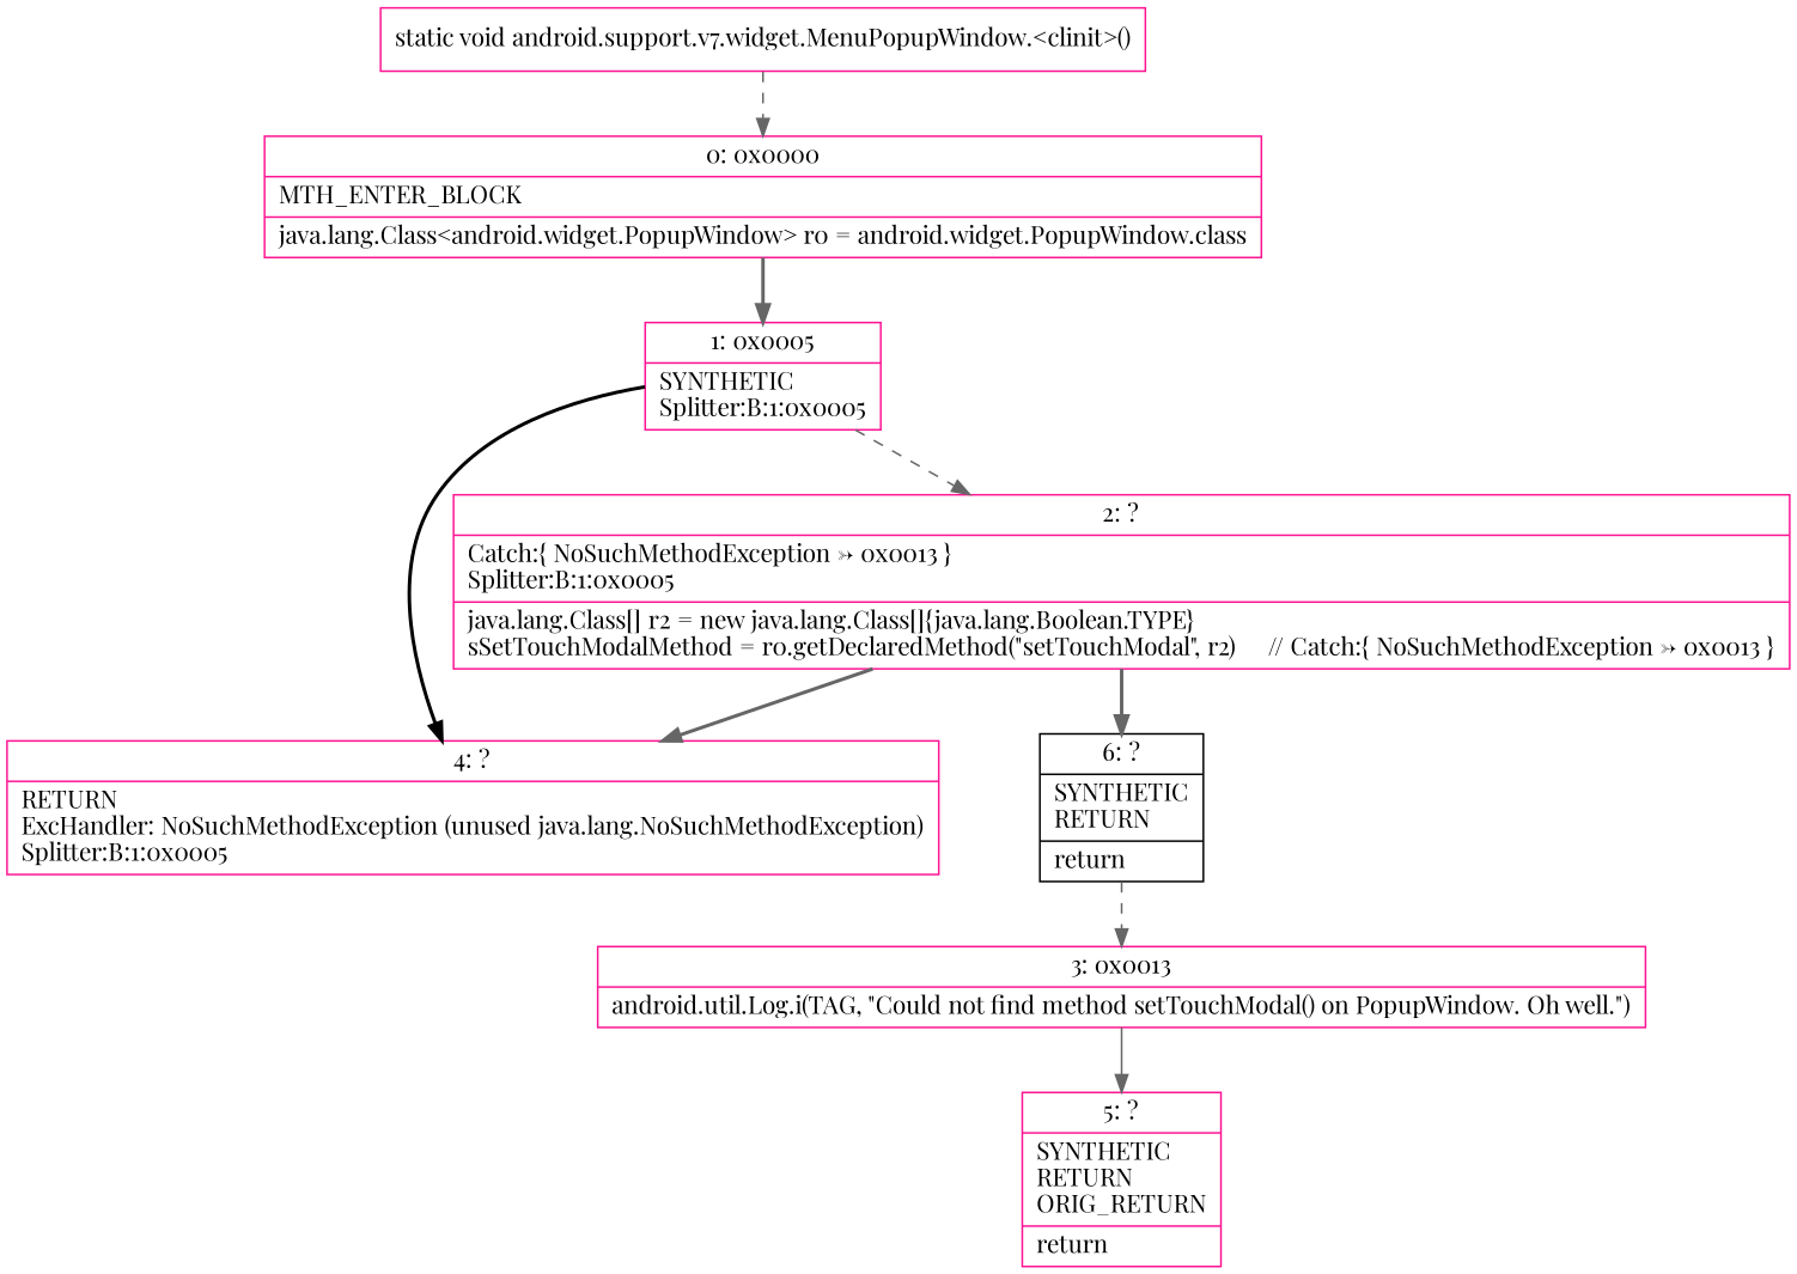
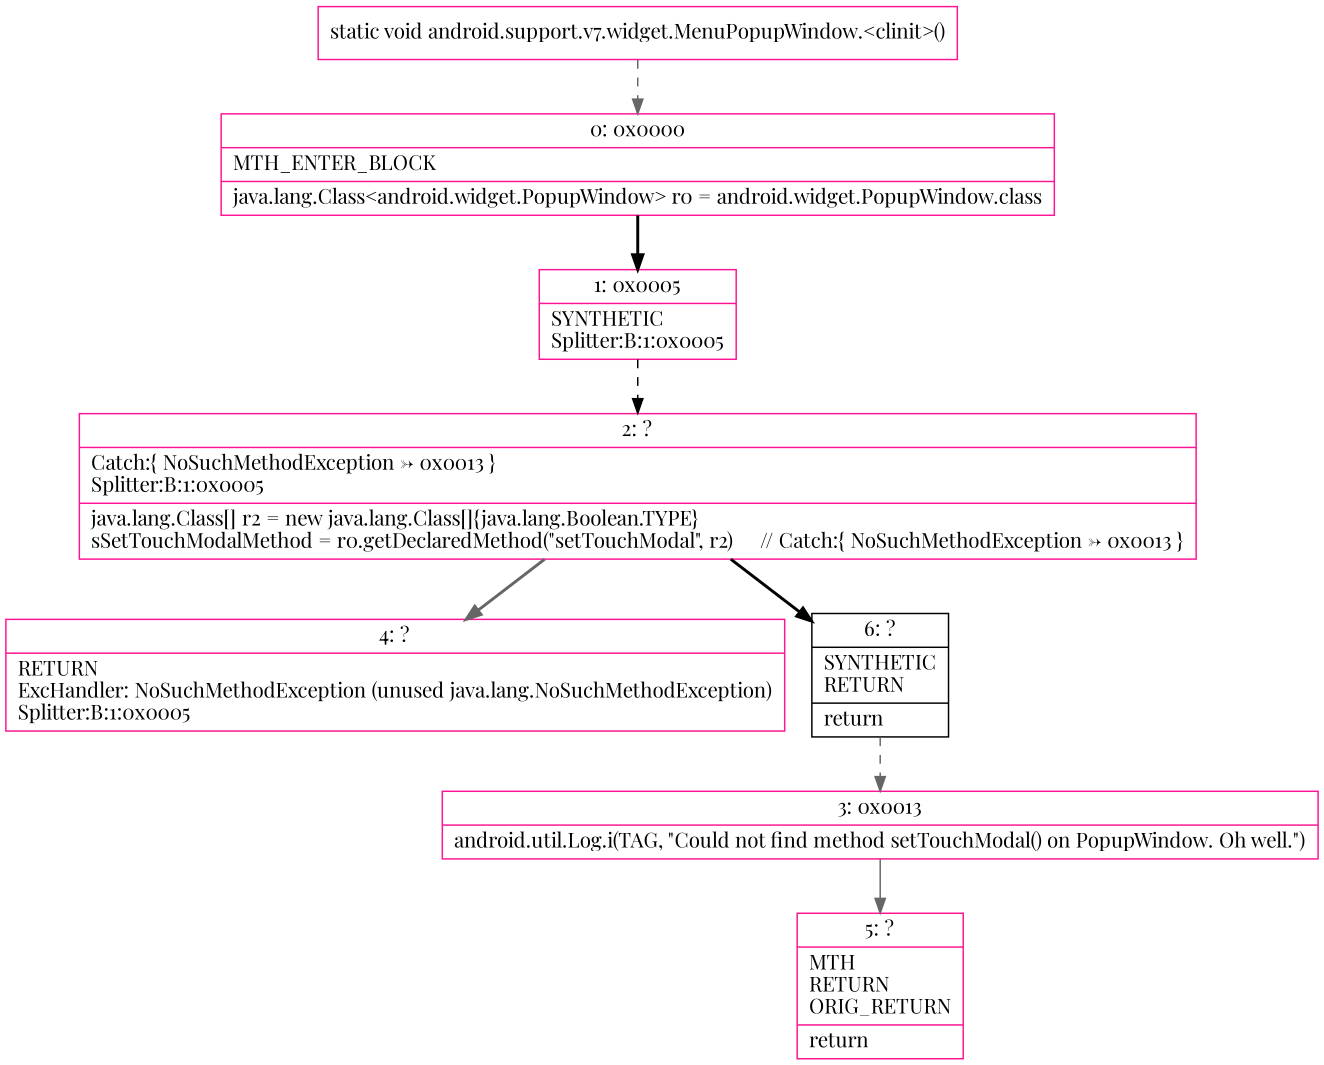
  digraph {
    fontname="Playfair Display"
    node [color=deeppink fontname="Playfair Display" shape=record]
    edge [color=gray40 fontname="Playfair Display" style=bold]
    n1 [label="{0\:\ 0x0000|MTH_ENTER_BLOCK\l|java.lang.Class\<android.widget.PopupWindow\> r0 = android.widget.PopupWindow.class\l}"]
    n2 [label="{1\:\ 0x0005|SYNTHETIC\lSplitter:B:1:0x0005\l}"]
    n3 [label="{2\:\ ?|Catch:\{ NoSuchMethodException \-\> 0x0013 \}\lSplitter:B:1:0x0005\l|java.lang.Class[] r2 = new java.lang.Class[]\{java.lang.Boolean.TYPE\}\lsSetTouchModalMethod = r0.getDeclaredMethod(\"setTouchModal\", r2)     \/\/ Catch:\{ NoSuchMethodException \-\> 0x0013 \}\l}"]
    n4 [label="{4\:\ ?|RETURN\lExcHandler: NoSuchMethodException (unused java.lang.NoSuchMethodException)\lSplitter:B:1:0x0005\l}"]
    n5 [color=black label="{6\:\ ?|SYNTHETIC\lRETURN\l|return\l}"]
    n6 [label="{3\:\ 0x0013|android.util.Log.i(TAG, \"Could not find method setTouchModal() on PopupWindow. Oh well.\")\l}"]
-   n7 [label="{5\:\ ?|SYNTHETIC\lRETURN\lORIG_RETURN\l|return\l}"]
+   n7 [label="{5\:\ ?|MTH\lRETURN\lORIG_RETURN\l|return\l}"]
    n8 [label="{static void android.support.v7.widget.MenuPopupWindow.\<clinit\>() }"]
-   n1 -> n2
-   n2 -> n3 [style=dashed]
-   n2 -> n4 [color=black]
+   n1 -> n2 [color=black]
+   n2 -> n3 [color=black style=dashed]
    n3 -> n4
-   n3 -> n5
+   n3 -> n5 [color=black]
    n5 -> n6 [style=dashed]
    n6 -> n7 [style=solid]
    n8 -> n1 [style=dashed]
  }
